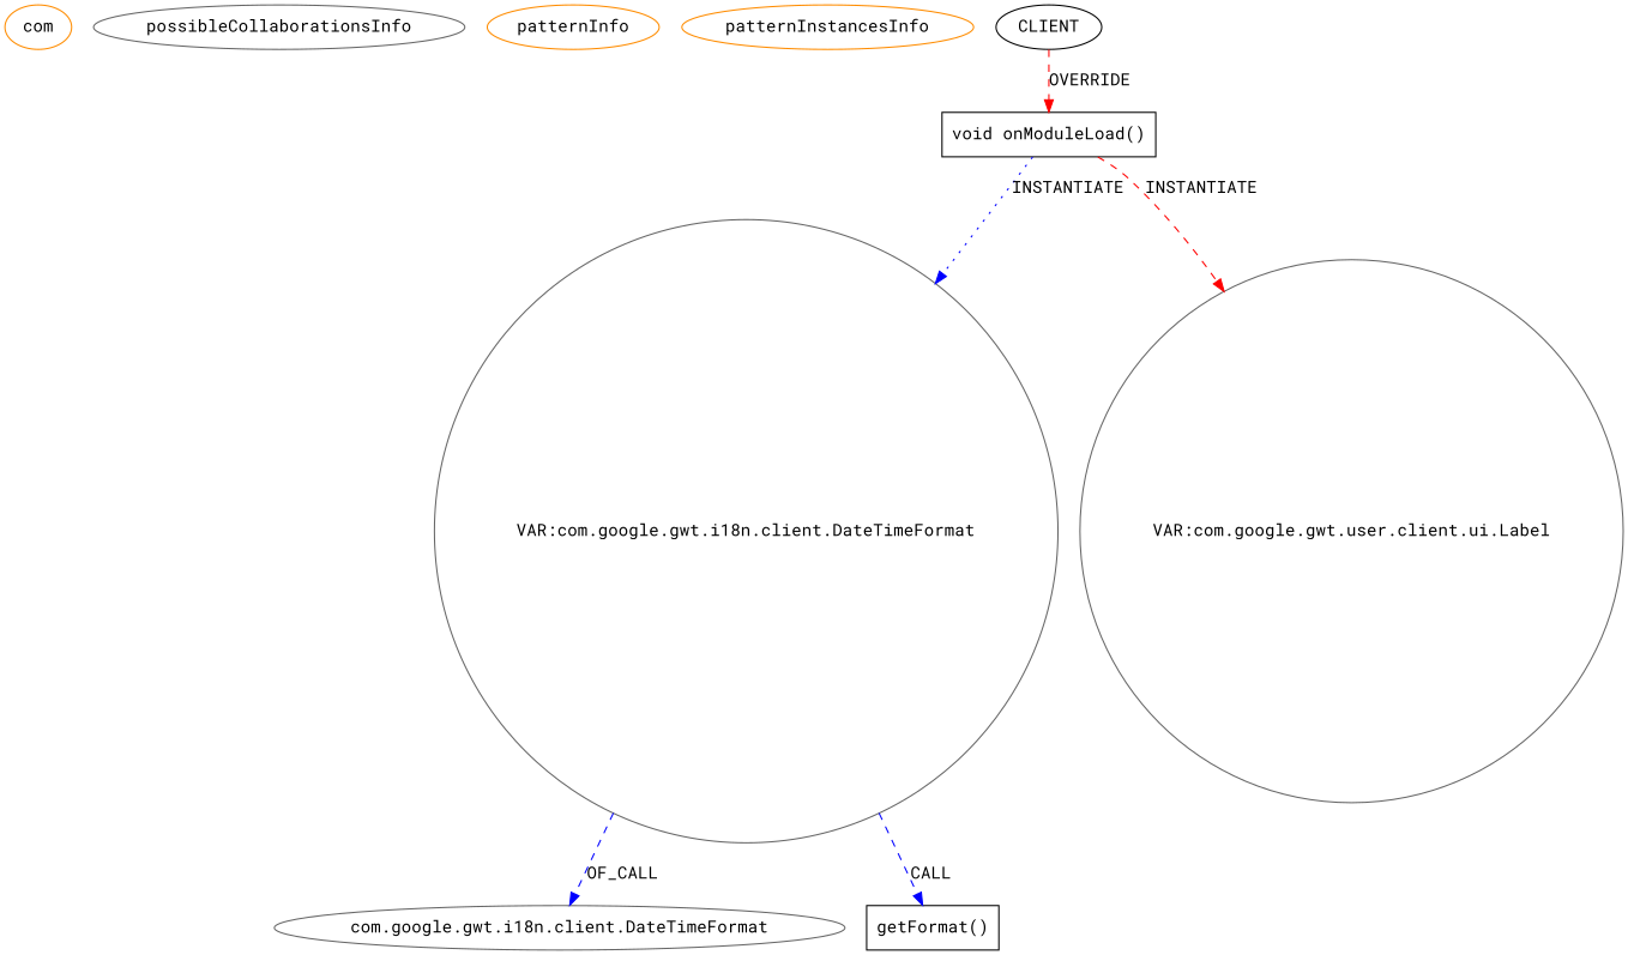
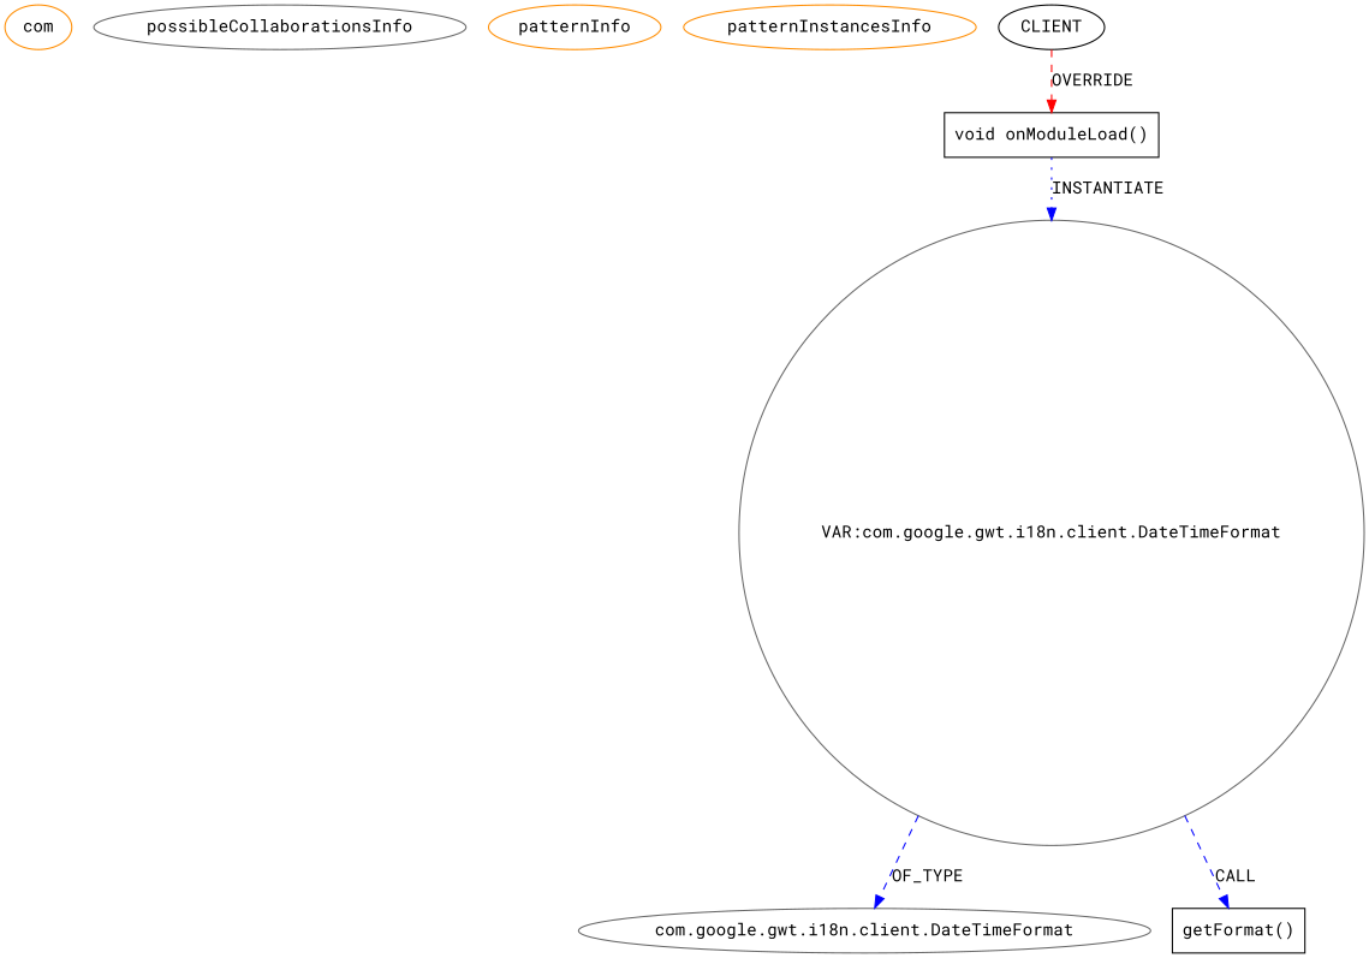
  digraph {
    fontname="Roboto Mono"
    node [color=gray40 fontname="Roboto Mono" isFrameworkType=false]
    edge [color=blue fontname="Roboto Mono" style=dashed]
    n1 [color=darkorange label=com isFrameworkType=""]
    possibleCollaborationsInfo [isFrameworkType=""]
    patternInfo [color=darkorange frequency=2.0 patternRootClient=0 isFrameworkType=""]
    patternInstancesInfo [0="nakaken0629-mezamashimailgwt~/nakaken0629-mezamashimailgwt/mezamashimailgwt-master/mezamashimailgwt/src/com/appspot/mezamashimailgwt/client/Mezamashimailgwt.java~Mezamashimailgwt~4116" 1="coldplayguy-flight87~/coldplayguy-flight87/flight87-master/BookFlight/src/bookflight/client/BookFlight.java~BookFlight~1091" color=darkorange isFrameworkType=""]
    n5 [label="com.google.gwt.i18n.client.DateTimeFormat" vertexType=FRAMEWORK_CLASS_TYPE]
    n6 [label="VAR:com.google.gwt.i18n.client.DateTimeFormat" shape=circle vertexType=VARIABLE_EXPRESION]
    n7 [color=black label="getFormat()" shape=box vertexType=INSIDE_CALL]
    n8 [color=black label="void onModuleLoad()" shape=box vertexType=OVERRIDING_METHOD_DECLARATION]
-   n9 [label="VAR:com.google.gwt.user.client.ui.Label" shape=circle vertexType=VARIABLE_EXPRESION]
    n10 [color=black label=CLIENT vertexType=ROOT_CLIENT_CLASS_DECLARATION]
-   n6 -> n5 [label=OF_CALL]
+   n6 -> n5 [label=OF_TYPE]
    n6 -> n7 [label=CALL]
    n8 -> n6 [label=INSTANTIATE style=dotted]
-   n8 -> n9 [color=red label=INSTANTIATE]
    n10 -> n8 [color=red label=OVERRIDE]
  }
